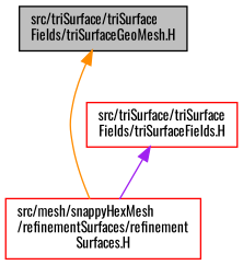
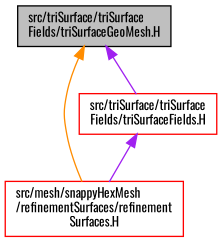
  digraph {
    fontname=Oswald
    node [color=red fontname=Oswald fontsize=10 shape=record]
    edge [color=purple dir=back fontname=Oswald fontsize=10 labelfontname=Helvetica labelfontsize=10 style=solid]
    n1 [color=black fillcolor=grey75 fontcolor=black height=0.2 label="src/triSurface/triSurface\lFields/triSurfaceGeoMesh.H" style=filled width=0.4]
    n2 [height=0.2 label="src/mesh/snappyHexMesh\l/refinementSurfaces/refinement\lSurfaces.H" width=0.4]
    n3 [height=0.2 label="src/triSurface/triSurface\lFields/triSurfaceFields.H" width=0.4]
    n1 -> n2 [color=darkorange]
+   n1 -> n3
    n3 -> n2
  }
